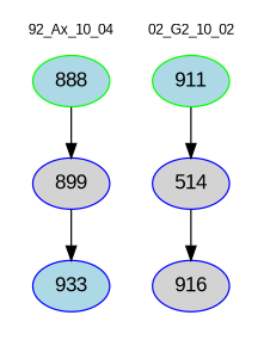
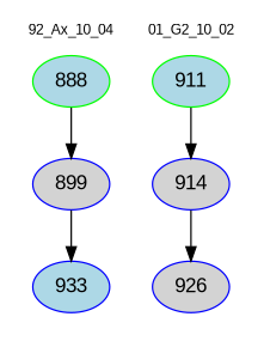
  digraph {
    fontname="Liberation Sans"
    node [color=blue fillcolor=lightblue fontname="Liberation Sans" style=filled]
    edge [color=black fontname="Liberation Sans"]
    n1 [color=green label=888]
    n2 [fillcolor=lightgrey label=899]
    n3 [label=933]
    n4 [color=green label=911]
-   n5 [fillcolor=lightgrey label=514]
-   n6 [fillcolor=lightgrey label=916]
+   n5 [fillcolor=lightgrey label=914]
+   n6 [fillcolor=lightgrey label=926]
    subgraph cluster_1 {
      color=white
      fontsize=10
      label="92_Ax_10_04"
      n1
      n2
      n3
    }
    subgraph cluster_2 {
      color=white
      fontsize=10
-     label="02_G2_10_02"
+     label="01_G2_10_02"
      n4
      n5
      n6
    }
    n1 -> n2
    n2 -> n3
    n4 -> n5
    n5 -> n6
  }
